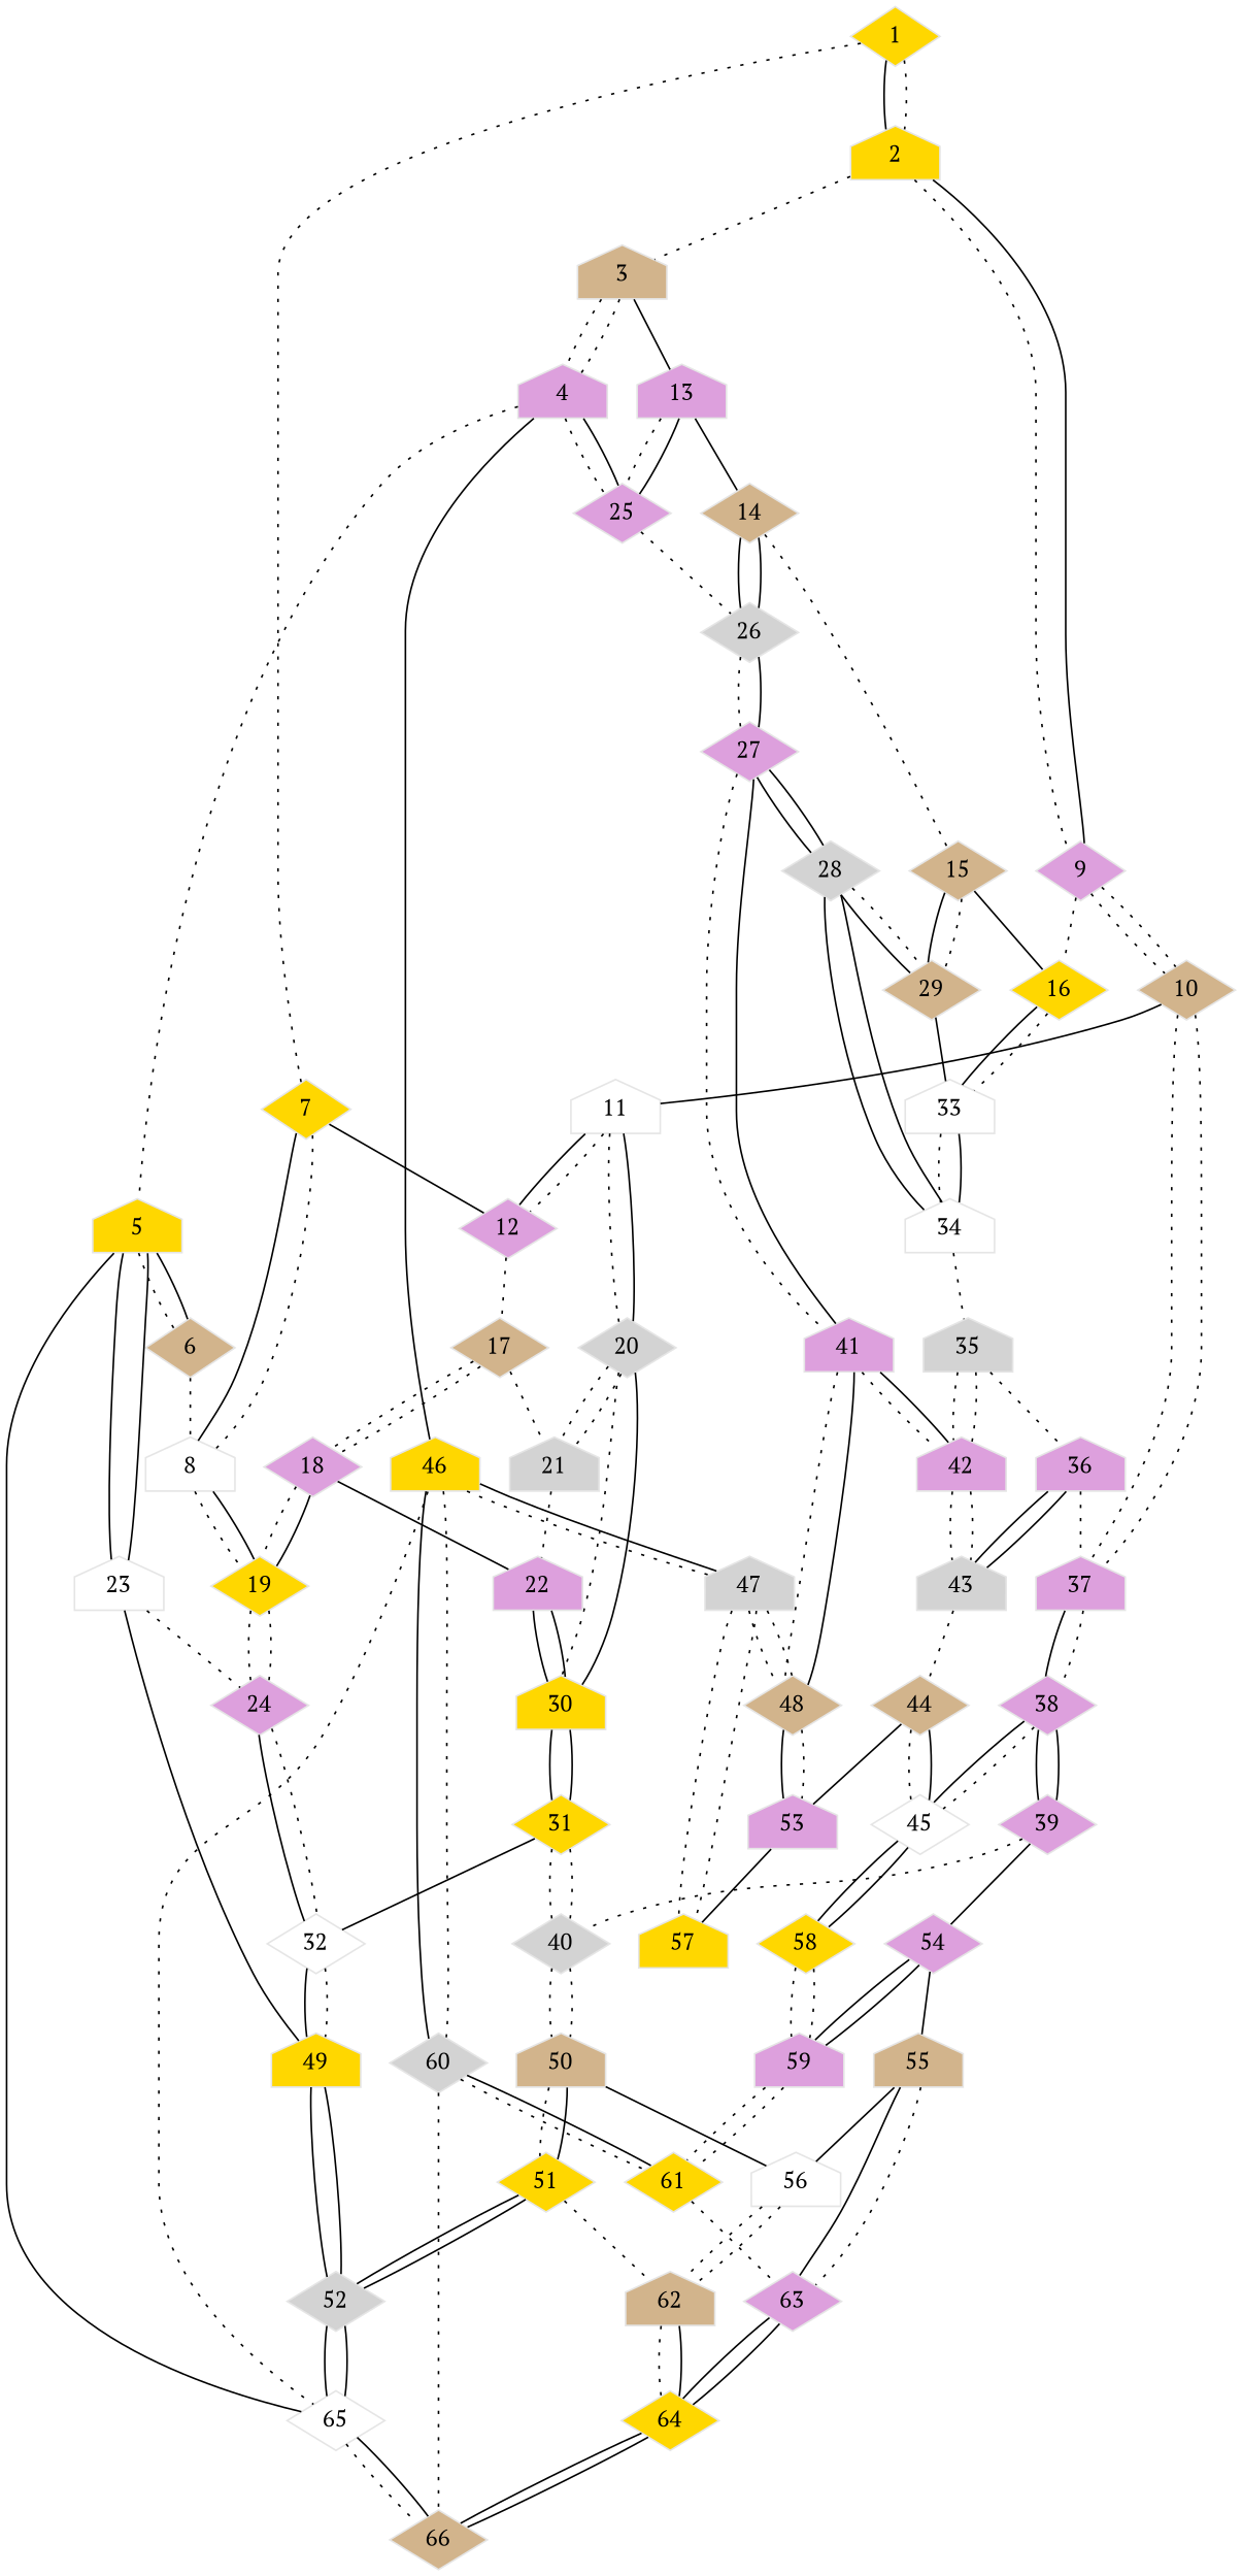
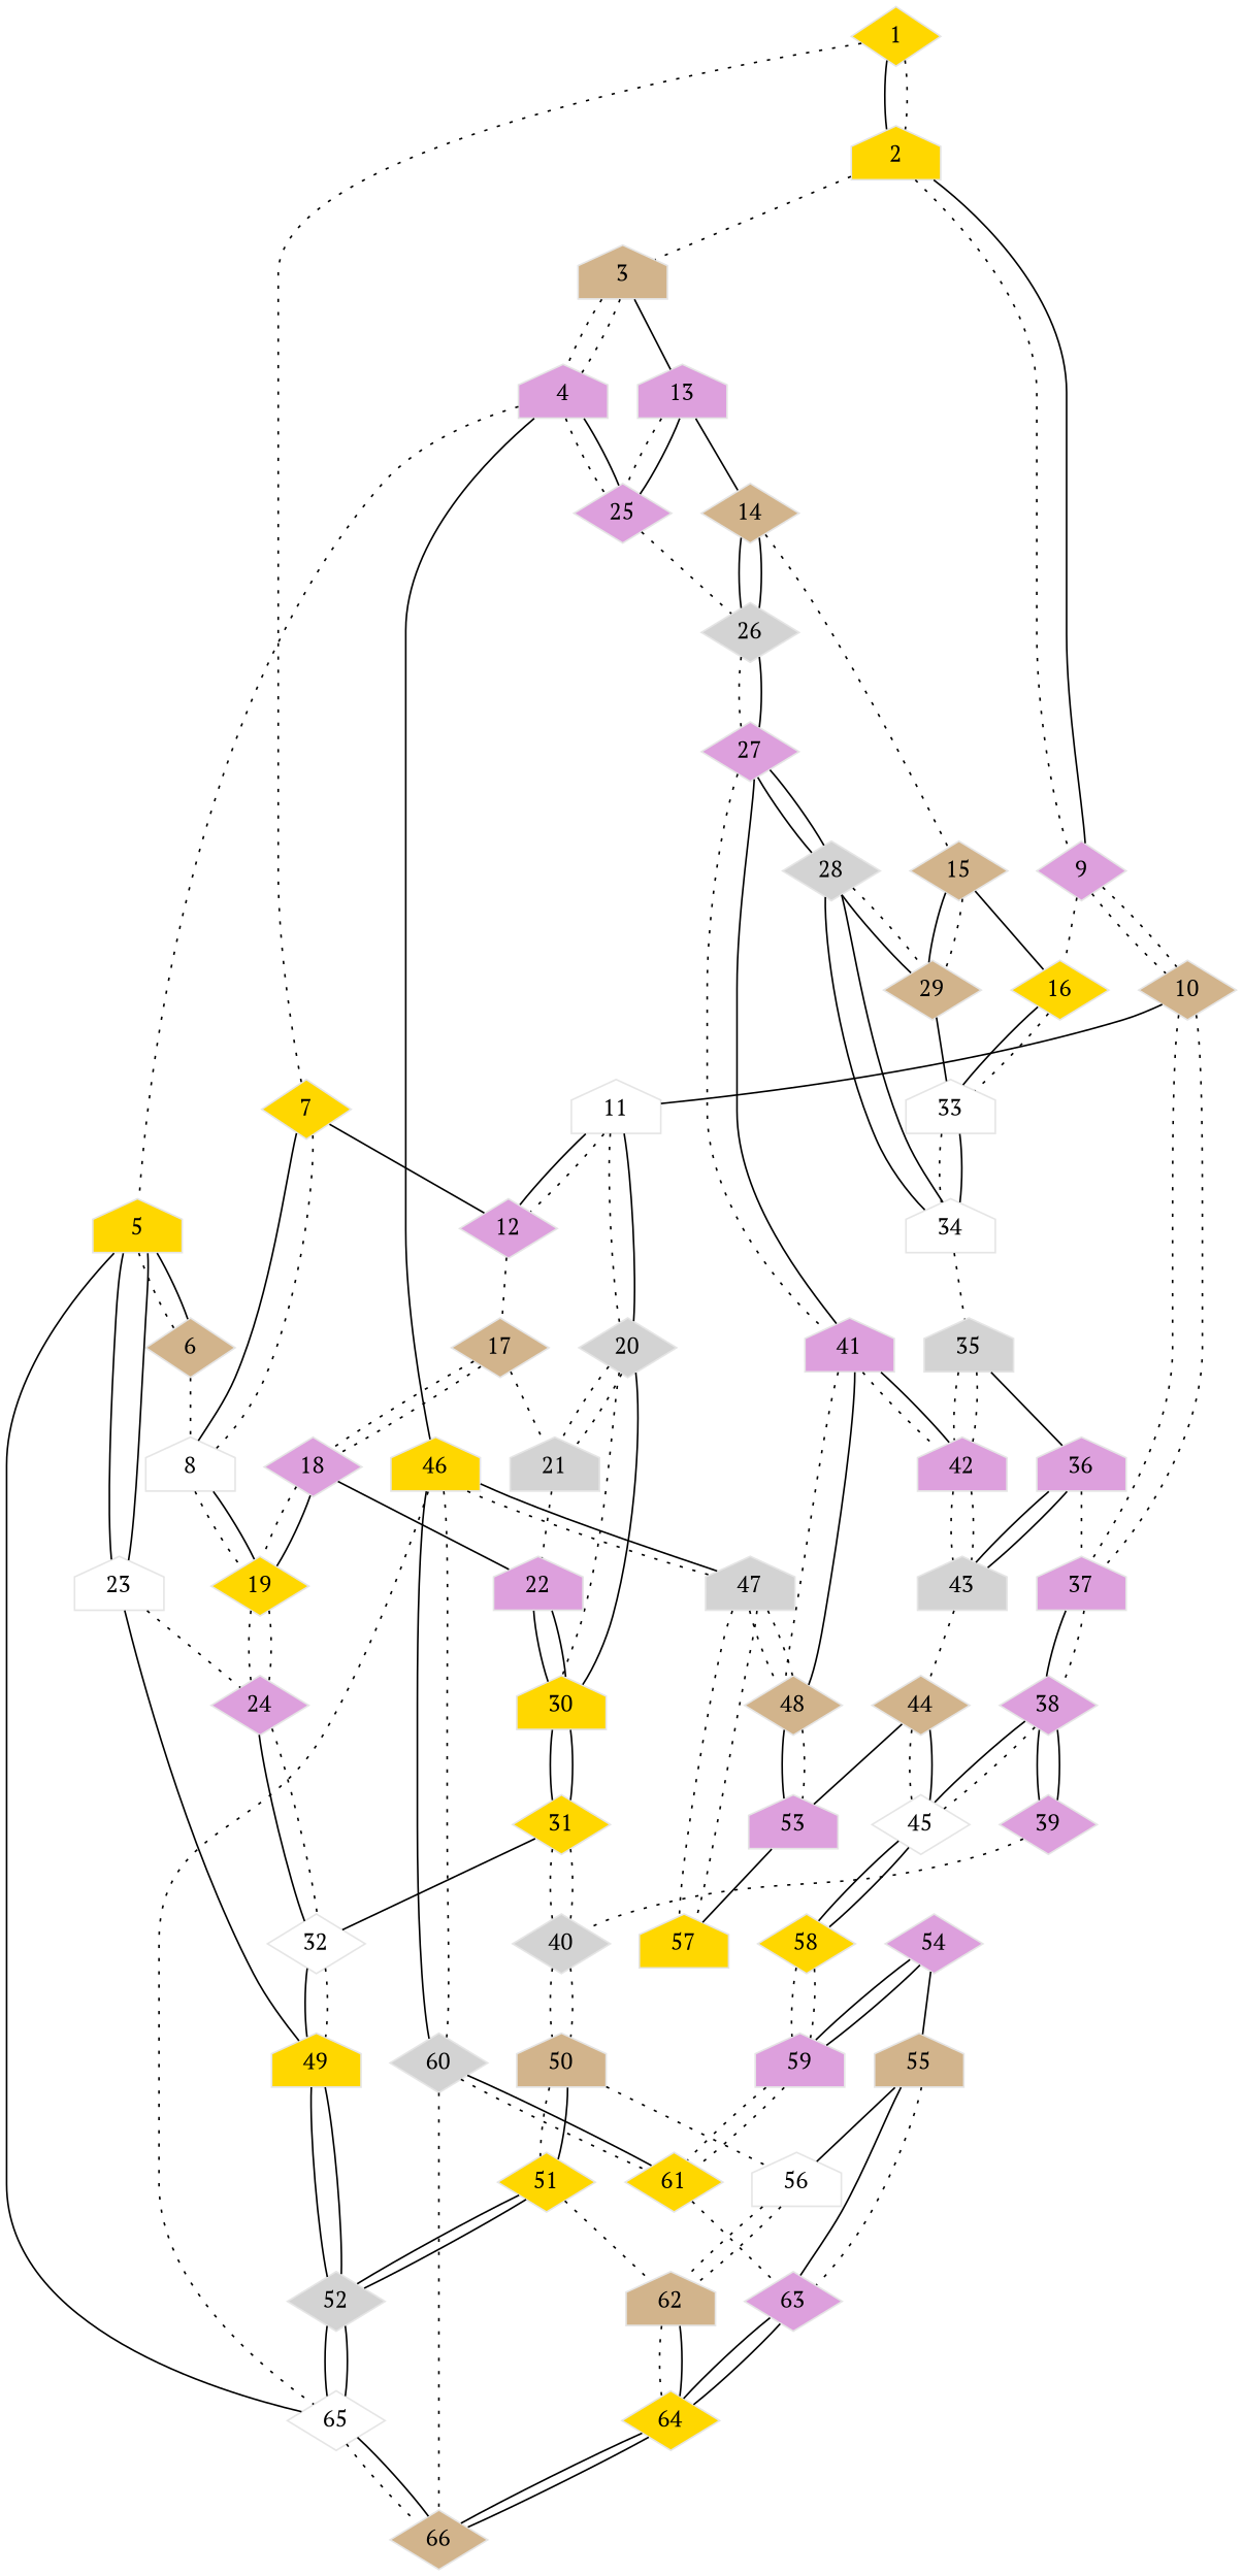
  graph {
    fontname="PT Serif"
    node [color=gray90 fillcolor=plum fontname="PT Serif" shape=diamond style=filled]
    edge [fontname="PT Serif" style=dotted]
    1 [fillcolor=gold]
    2 [fillcolor=gold shape=house]
    7 [fillcolor=gold]
    3 [fillcolor=tan shape=house]
    9
    8 [fillcolor=white shape=house]
    12
    4 [shape=house]
    13 [shape=house]
    10 [fillcolor=tan]
    16 [fillcolor=gold]
    5 [fillcolor=gold shape=house]
    25
    46 [fillcolor=gold shape=house]
    14 [fillcolor=tan]
    6 [fillcolor=tan]
    23 [fillcolor=white shape=house]
    65 [fillcolor=white]
    26 [fillcolor=lightgrey]
    47 [fillcolor=lightgrey shape=house]
    60 [fillcolor=lightgrey]
    24
    49 [fillcolor=gold shape=house]
    66 [fillcolor=tan]
    19 [fillcolor=gold]
    17 [fillcolor=tan]
    11 [fillcolor=white shape=house]
    37 [shape=house]
    33 [fillcolor=white shape=house]
    20 [fillcolor=lightgrey]
    38
    21 [fillcolor=lightgrey shape=house]
    30 [fillcolor=gold shape=house]
    18
    15 [fillcolor=tan]
    29 [fillcolor=tan]
    27
    34 [fillcolor=white shape=house]
    22 [shape=house]
    32 [fillcolor=white]
    31 [fillcolor=gold]
    52 [fillcolor=lightgrey]
    28 [fillcolor=lightgrey]
    41 [shape=house]
    42 [shape=house]
    48 [fillcolor=tan]
    35 [fillcolor=lightgrey shape=house]
    40 [fillcolor=lightgrey]
    50 [fillcolor=tan shape=house]
    36 [shape=house]
    43 [fillcolor=lightgrey shape=house]
    44 [fillcolor=tan]
    39
    45 [fillcolor=white]
    54
    58 [fillcolor=gold]
    55 [fillcolor=tan shape=house]
    59 [shape=house]
    51 [fillcolor=gold]
    56 [fillcolor=white shape=house]
    53 [shape=house]
    57 [fillcolor=gold shape=house]
    61 [fillcolor=gold]
    62 [fillcolor=tan shape=house]
    64 [fillcolor=gold]
    63
    1 -- 2 [style=solid]
    1 -- 2
    1 -- 7
    2 -- 3
    2 -- 9
    2 -- 9 [style=solid]
    7 -- 8 [style=solid]
    7 -- 8
    7 -- 12 [style=solid]
    3 -- 4
    3 -- 4
    3 -- 13 [style=solid]
    9 -- 10
    9 -- 10
    9 -- 16
    8 -- 19
    8 -- 19 [style=solid]
    12 -- 17
    4 -- 5
    4 -- 25
    4 -- 25 [style=solid]
    4 -- 46 [style=solid]
    13 -- 25
    13 -- 25 [style=solid]
    13 -- 14 [style=solid]
    10 -- 11 [style=solid]
    10 -- 37
    10 -- 37
    16 -- 33 [style=solid]
    16 -- 33
    5 -- 6
    5 -- 6 [style=solid]
    5 -- 23 [style=solid]
    5 -- 23 [style=solid]
    5 -- 65 [style=solid]
    25 -- 26
    46 -- 65
    46 -- 47
    46 -- 47 [style=solid]
    46 -- 60 [style=solid]
    46 -- 60
    14 -- 26 [style=solid]
    14 -- 26 [style=solid]
    14 -- 15
    6 -- 8
    23 -- 24
    23 -- 49 [style=solid]
    65 -- 66
    65 -- 66 [style=solid]
    26 -- 27
    26 -- 27 [style=solid]
    47 -- 48
    47 -- 48
    47 -- 57
    47 -- 57
    60 -- 66
    60 -- 61
    60 -- 61 [style=solid]
    24 -- 32 [style=solid]
    24 -- 32
    49 -- 52 [style=solid]
    49 -- 52 [style=solid]
    19 -- 24
    19 -- 24
    17 -- 21
    17 -- 18
    17 -- 18
    11 -- 12 [style=solid]
    11 -- 12
    11 -- 20
    11 -- 20 [style=solid]
    37 -- 38 [style=solid]
    37 -- 38
    33 -- 34
    33 -- 34 [style=solid]
    20 -- 21
    20 -- 21
    20 -- 30
    20 -- 30 [style=solid]
    38 -- 39 [style=solid]
    38 -- 39 [style=solid]
    38 -- 45 [style=solid]
    38 -- 45
    21 -- 22
    30 -- 31 [style=solid]
    30 -- 31 [style=solid]
    18 -- 19
    18 -- 19 [style=solid]
    18 -- 22 [style=solid]
    15 -- 16 [style=solid]
    15 -- 29 [style=solid]
    15 -- 29
    29 -- 33 [style=solid]
    27 -- 28 [style=solid]
    27 -- 28 [style=solid]
    27 -- 41
    27 -- 41 [style=solid]
    34 -- 35
    22 -- 30 [style=solid]
    22 -- 30 [style=solid]
    32 -- 49 [style=solid]
    32 -- 49
    31 -- 32 [style=solid]
    31 -- 40
    31 -- 40
    52 -- 65 [style=solid]
    52 -- 65 [style=solid]
    28 -- 29 [style=solid]
    28 -- 29
    28 -- 34 [style=solid]
    28 -- 34 [style=solid]
    41 -- 42
    41 -- 42 [style=solid]
    41 -- 48
    41 -- 48 [style=solid]
    42 -- 43
    42 -- 43
    48 -- 53 [style=solid]
    48 -- 53
    35 -- 42
    35 -- 42
-   35 -- 36
+   35 -- 36 [style=solid]
    40 -- 50
    40 -- 50
    50 -- 51
    50 -- 51 [style=solid]
-   50 -- 56 [style=solid]
+   50 -- 56
    36 -- 37
    36 -- 43 [style=solid]
    36 -- 43 [style=solid]
    43 -- 44
    44 -- 45
    44 -- 45 [style=solid]
    44 -- 53 [style=solid]
    39 -- 40
-   39 -- 54 [style=solid]
    45 -- 58 [style=solid]
    45 -- 58 [style=solid]
    54 -- 55 [style=solid]
    54 -- 59 [style=solid]
    54 -- 59 [style=solid]
    58 -- 59
    58 -- 59
    55 -- 56 [style=solid]
    55 -- 63 [style=solid]
    55 -- 63
    59 -- 61
    59 -- 61
    51 -- 52 [style=solid]
    51 -- 52 [style=solid]
    51 -- 62
    56 -- 62
    56 -- 62
    53 -- 57 [style=solid]
    61 -- 63
    62 -- 64
    62 -- 64 [style=solid]
    64 -- 66 [style=solid]
    64 -- 66 [style=solid]
    63 -- 64 [style=solid]
    63 -- 64 [style=solid]
  }
